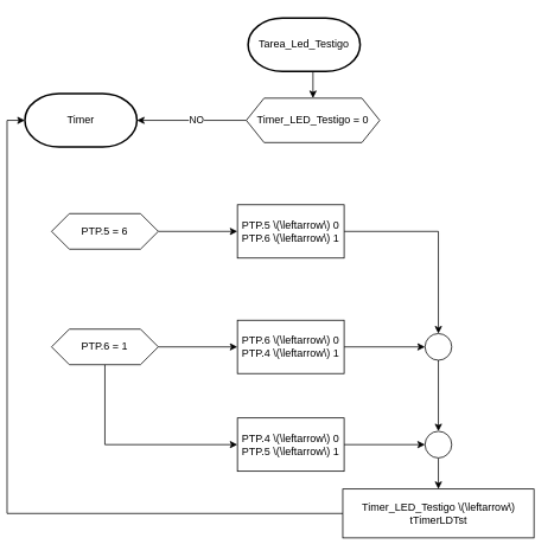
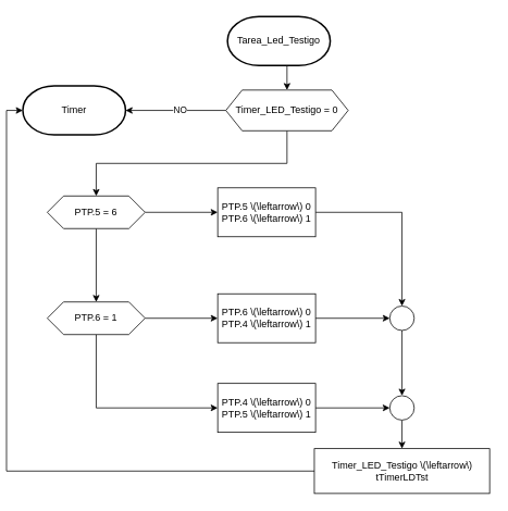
  <mxCell id="0" />
  <mxCell id="1" parent="0" />
  <mxCell id="2" style="edgeStyle=orthogonalEdgeStyle;rounded=0;orthogonalLoop=1;jettySize=auto;html=1;exitX=0.5;exitY=1;exitDx=0;exitDy=0;exitPerimeter=0;entryX=0.5;entryY=0;entryDx=0;entryDy=0;" edge="1" parent="1" source="3" target="7"><mxGeometry relative="1" as="geometry" /></mxCell>
  <mxCell id="3" value="Tarea_Led_Testigo" style="strokeWidth=2;html=1;shape=mxgraph.flowchart.terminator;whiteSpace=wrap;" vertex="1" parent="1"><mxGeometry x="271" y="20" width="126" height="60" as="geometry" /></mxCell>
  <mxCell id="4" style="edgeStyle=orthogonalEdgeStyle;rounded=0;orthogonalLoop=1;jettySize=auto;html=1;exitX=0;exitY=0.5;exitDx=0;exitDy=0;" edge="1" parent="1" source="7" target="8"><mxGeometry relative="1" as="geometry" /></mxCell>
  <mxCell id="5" value="NO" style="edgeLabel;html=1;align=center;verticalAlign=middle;resizable=0;points=[];" vertex="1" connectable="0" parent="4"><mxGeometry x="-0.08" y="-1" relative="1" as="geometry"><mxPoint as="offset" /></mxGeometry></mxCell>
+ <mxCell id="6" style="edgeStyle=orthogonalEdgeStyle;rounded=0;orthogonalLoop=1;jettySize=auto;html=1;exitX=0.5;exitY=1;exitDx=0;exitDy=0;entryX=0.5;entryY=0;entryDx=0;entryDy=0;" edge="1" parent="1" source="7" target="11"><mxGeometry relative="1" as="geometry" /></mxCell>
  <mxCell id="7" value="Timer_LED_Testigo = 0" style="shape=hexagon;perimeter=hexagonPerimeter2;whiteSpace=wrap;html=1;fixedSize=1;" vertex="1" parent="1"><mxGeometry x="269" y="110" width="150" height="50" as="geometry" /></mxCell>
  <mxCell id="8" value="Timer" style="strokeWidth=2;html=1;shape=mxgraph.flowchart.terminator;whiteSpace=wrap;" vertex="1" parent="1"><mxGeometry x="20" y="105" width="126" height="60" as="geometry" /></mxCell>
+ <mxCell id="9" style="edgeStyle=orthogonalEdgeStyle;rounded=0;orthogonalLoop=1;jettySize=auto;html=1;exitX=0.5;exitY=1;exitDx=0;exitDy=0;entryX=0.5;entryY=0;entryDx=0;entryDy=0;" edge="1" parent="1" source="11" target="14"><mxGeometry relative="1" as="geometry" /></mxCell>
  <mxCell id="10" style="edgeStyle=orthogonalEdgeStyle;rounded=0;orthogonalLoop=1;jettySize=auto;html=1;exitX=1;exitY=0.5;exitDx=0;exitDy=0;entryX=0;entryY=0.5;entryDx=0;entryDy=0;" edge="1" parent="1" source="11" target="16"><mxGeometry relative="1" as="geometry" /></mxCell>
  <mxCell id="11" value="PTP.5 = 6" style="shape=hexagon;perimeter=hexagonPerimeter2;whiteSpace=wrap;html=1;fixedSize=1;" vertex="1" parent="1"><mxGeometry x="50" y="240" width="120" height="40" as="geometry" /></mxCell>
  <mxCell id="12" style="edgeStyle=orthogonalEdgeStyle;rounded=0;orthogonalLoop=1;jettySize=auto;html=1;exitX=1;exitY=0.5;exitDx=0;exitDy=0;entryX=0;entryY=0.5;entryDx=0;entryDy=0;" edge="1" parent="1" source="14" target="18"><mxGeometry relative="1" as="geometry" /></mxCell>
  <mxCell id="13" style="edgeStyle=orthogonalEdgeStyle;rounded=0;orthogonalLoop=1;jettySize=auto;html=1;exitX=0.5;exitY=1;exitDx=0;exitDy=0;entryX=0;entryY=0.5;entryDx=0;entryDy=0;" edge="1" parent="1" source="14" target="20"><mxGeometry relative="1" as="geometry" /></mxCell>
  <mxCell id="14" value="PTP.6 = 1" style="shape=hexagon;perimeter=hexagonPerimeter2;whiteSpace=wrap;html=1;fixedSize=1;" vertex="1" parent="1"><mxGeometry x="50" y="370" width="120" height="40" as="geometry" /></mxCell>
  <mxCell id="15" style="edgeStyle=orthogonalEdgeStyle;rounded=0;orthogonalLoop=1;jettySize=auto;html=1;exitX=1;exitY=0.5;exitDx=0;exitDy=0;entryX=0.5;entryY=0;entryDx=0;entryDy=0;" edge="1" parent="1" source="16" target="22"><mxGeometry relative="1" as="geometry" /></mxCell>
  <mxCell id="16" value="PTP.5 \(\leftarrow\) 0&lt;br&gt;PTP.6 \(\leftarrow\) 1" style="rounded=0;whiteSpace=wrap;html=1;" vertex="1" parent="1"><mxGeometry x="259" y="230" width="120" height="60" as="geometry" /></mxCell>
  <mxCell id="17" style="edgeStyle=orthogonalEdgeStyle;rounded=0;orthogonalLoop=1;jettySize=auto;html=1;exitX=1;exitY=0.5;exitDx=0;exitDy=0;entryX=0;entryY=0.5;entryDx=0;entryDy=0;" edge="1" parent="1" source="18" target="22"><mxGeometry relative="1" as="geometry" /></mxCell>
  <mxCell id="18" value="PTP.6 \(\leftarrow\) 0&lt;br&gt;PTP.4 \(\leftarrow\) 1" style="rounded=0;whiteSpace=wrap;html=1;" vertex="1" parent="1"><mxGeometry x="259" y="360" width="120" height="60" as="geometry" /></mxCell>
  <mxCell id="19" style="edgeStyle=orthogonalEdgeStyle;rounded=0;orthogonalLoop=1;jettySize=auto;html=1;exitX=1;exitY=0.5;exitDx=0;exitDy=0;entryX=0;entryY=0.5;entryDx=0;entryDy=0;" edge="1" parent="1" source="20" target="24"><mxGeometry relative="1" as="geometry" /></mxCell>
  <mxCell id="20" value="PTP.4 \(\leftarrow\) 0&lt;br&gt;PTP.5 \(\leftarrow\) 1" style="rounded=0;whiteSpace=wrap;html=1;" vertex="1" parent="1"><mxGeometry x="259" y="470" width="120" height="60" as="geometry" /></mxCell>
  <mxCell id="21" style="edgeStyle=orthogonalEdgeStyle;rounded=0;orthogonalLoop=1;jettySize=auto;html=1;exitX=0.5;exitY=1;exitDx=0;exitDy=0;" edge="1" parent="1" source="22" target="24"><mxGeometry relative="1" as="geometry" /></mxCell>
  <mxCell id="22" value="" style="ellipse;whiteSpace=wrap;html=1;aspect=fixed;" vertex="1" parent="1"><mxGeometry x="470" y="375" width="30" height="30" as="geometry" /></mxCell>
  <mxCell id="23" style="edgeStyle=orthogonalEdgeStyle;rounded=0;orthogonalLoop=1;jettySize=auto;html=1;exitX=0.5;exitY=1;exitDx=0;exitDy=0;entryX=0.5;entryY=0;entryDx=0;entryDy=0;" edge="1" parent="1" source="24" target="25"><mxGeometry relative="1" as="geometry" /></mxCell>
  <mxCell id="24" value="" style="ellipse;whiteSpace=wrap;html=1;aspect=fixed;" vertex="1" parent="1"><mxGeometry x="470" y="485" width="30" height="30" as="geometry" /></mxCell>
  <mxCell id="25" value="Timer_LED_Testigo \(\leftarrow\) tTimerLDTst" style="rounded=0;whiteSpace=wrap;html=1;" vertex="1" parent="1"><mxGeometry x="377.5" y="550" width="215" height="55" as="geometry" /></mxCell>
  <mxCell id="26" style="edgeStyle=orthogonalEdgeStyle;rounded=0;orthogonalLoop=1;jettySize=auto;html=1;exitX=0;exitY=0.5;exitDx=0;exitDy=0;entryX=0;entryY=0.5;entryDx=0;entryDy=0;entryPerimeter=0;" edge="1" parent="1" source="25" target="8"><mxGeometry relative="1" as="geometry" /></mxCell>
